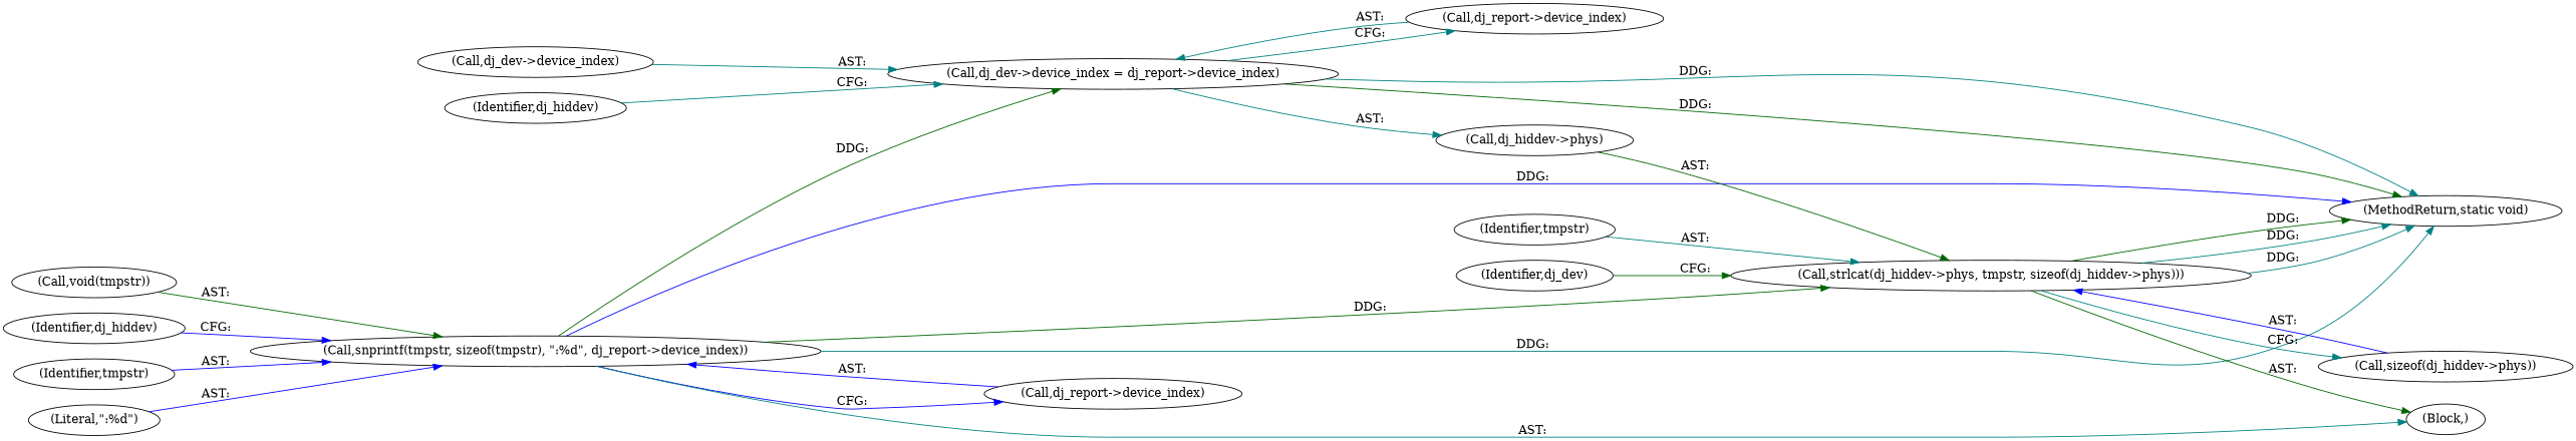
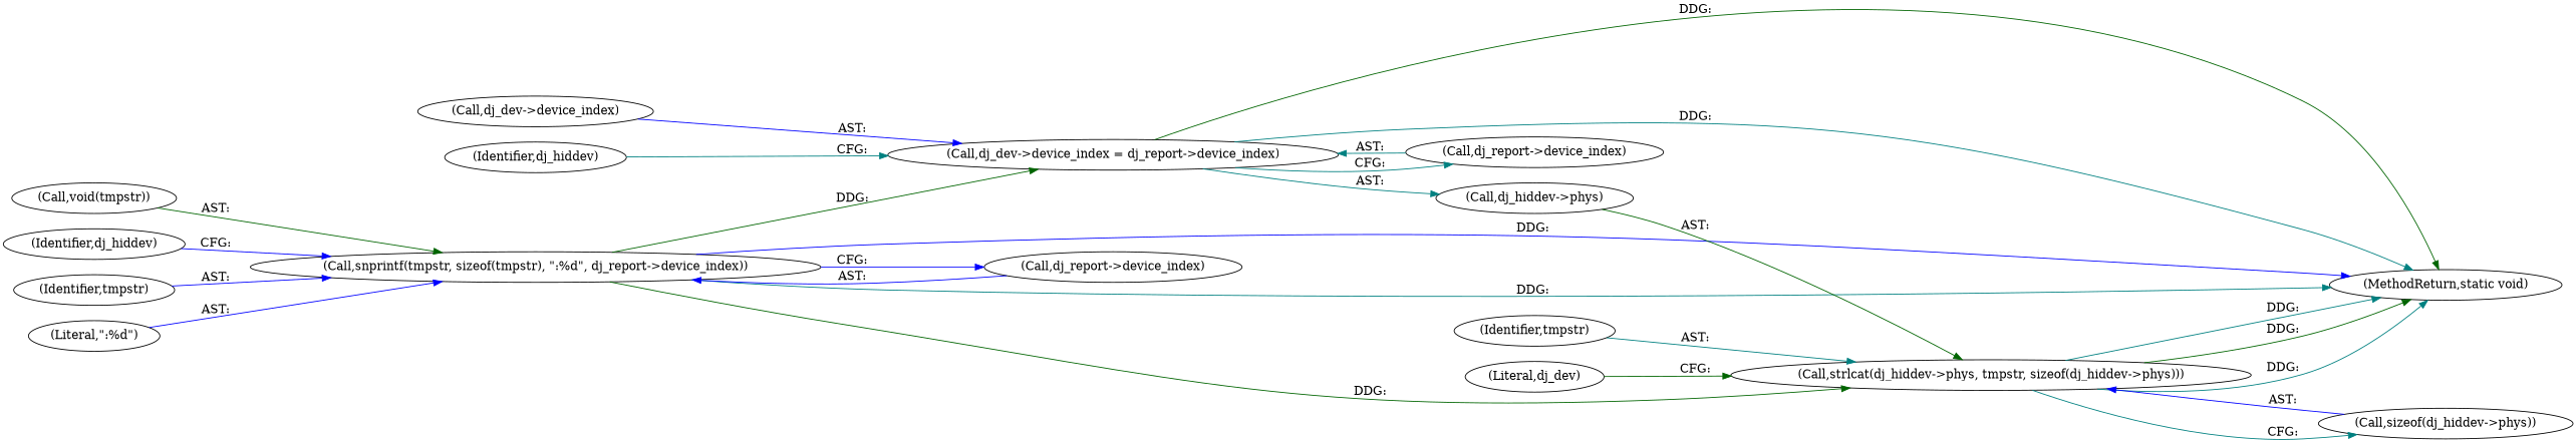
  digraph {
    rankdir=LR
    edge [color=teal]
    n1 [label="(Call,snprintf(tmpstr, sizeof(tmpstr), \":%d\", dj_report->device_index))"]
    n2 [label="(Call,strlcat(dj_hiddev->phys, tmpstr, sizeof(dj_hiddev->phys)))"]
    n3 [label="(Call,dj_dev->device_index = dj_report->device_index)"]
    n4 [label="(Call,dj_report->device_index)"]
-   n5 [label="(Block,)"]
    n6 [label="(MethodReturn,static void)"]
    n7 [label="(Call,sizeof(dj_hiddev->phys))"]
    n8 [label="(Call,dj_report->device_index)"]
    n9 [label="(Call,dj_hiddev->phys)"]
    n10 [label="(Call,void(tmpstr))"]
    n11 [label="(Identifier,dj_hiddev)"]
    n12 [label="(Identifier,tmpstr)"]
-   n13 [label="(Identifier,dj_dev)"]
+   n13 [label="(Literal,dj_dev)"]
    n14 [label="(Identifier,tmpstr)"]
    n15 [label="(Literal,\":%d\")"]
    n16 [label="(Identifier,dj_hiddev)"]
    n17 [label="(Call,dj_dev->device_index)"]
    n1 -> n2 [color=darkgreen label="DDG: "]
    n1 -> n3 [color=darkgreen label="DDG: "]
    n1 -> n4 [color=blue label="CFG: "]
-   n1 -> n5 [label="AST: "]
    n1 -> n6 [color=blue label="DDG: "]
    n1 -> n6 [label="DDG: "]
-   n2 -> n5 [color=darkgreen label="AST: "]
    n2 -> n6 [label="DDG: "]
    n2 -> n6 [label="DDG: "]
    n2 -> n6 [color=darkgreen label="DDG: "]
    n2 -> n7 [label="CFG: "]
    n3 -> n6 [color=darkgreen label="DDG: "]
    n3 -> n6 [label="DDG: "]
    n3 -> n8 [label="CFG: "]
    n3 -> n9 [label="AST: "]
    n4 -> n1 [color=blue label="AST: "]
    n7 -> n2 [color=blue label="AST: "]
    n8 -> n3 [label="AST: "]
    n9 -> n2 [color=darkgreen label="AST: "]
    n10 -> n1 [color=darkgreen label="AST: "]
    n11 -> n1 [color=blue label="CFG: "]
    n12 -> n2 [label="AST: "]
    n13 -> n2 [color=darkgreen label="CFG: "]
    n14 -> n1 [color=blue label="AST: "]
    n15 -> n1 [color=blue label="AST: "]
    n16 -> n3 [label="CFG: "]
-   n17 -> n3 [label="AST: "]
+   n17 -> n3 [color=blue label="AST: "]
  }
